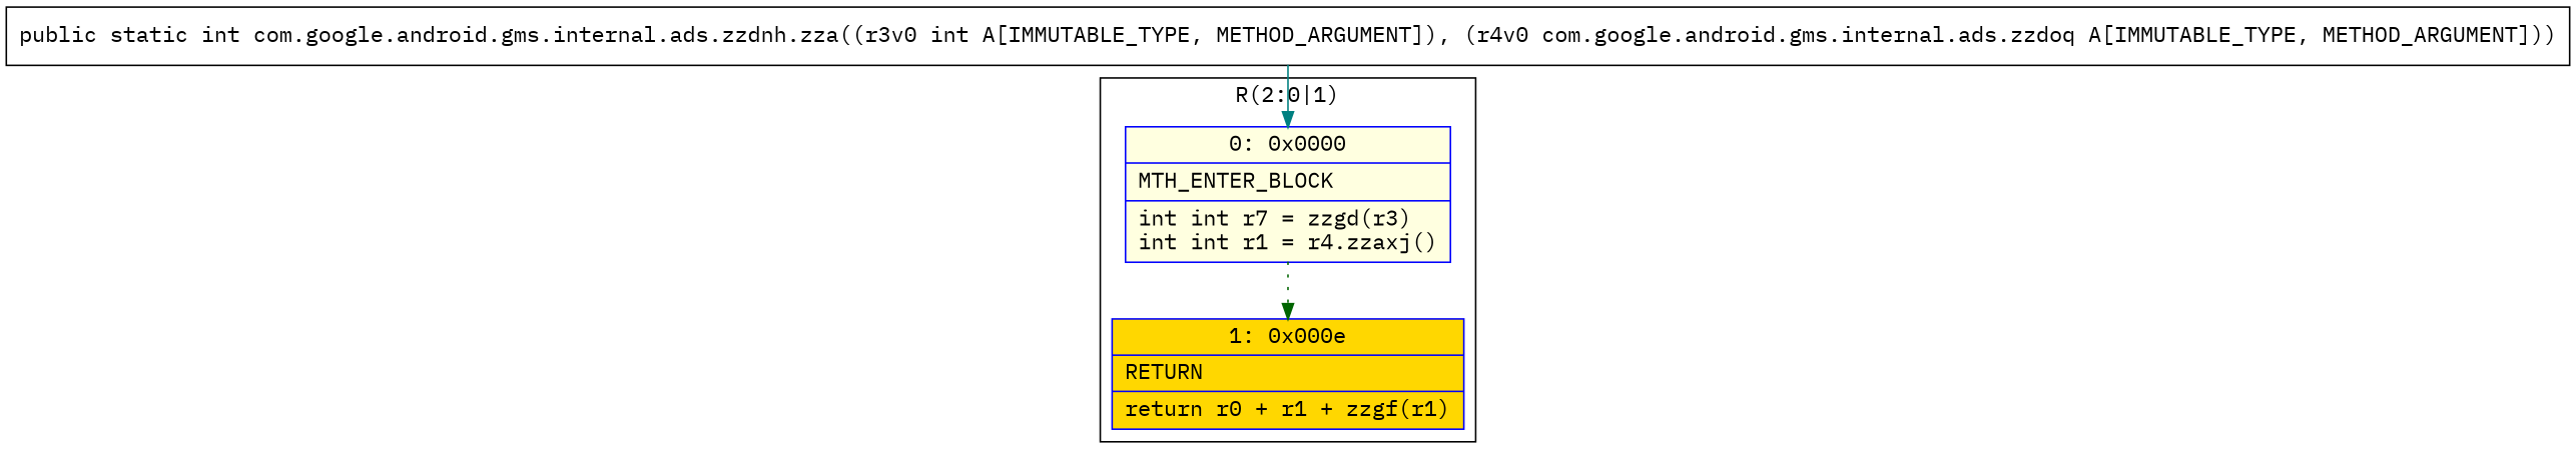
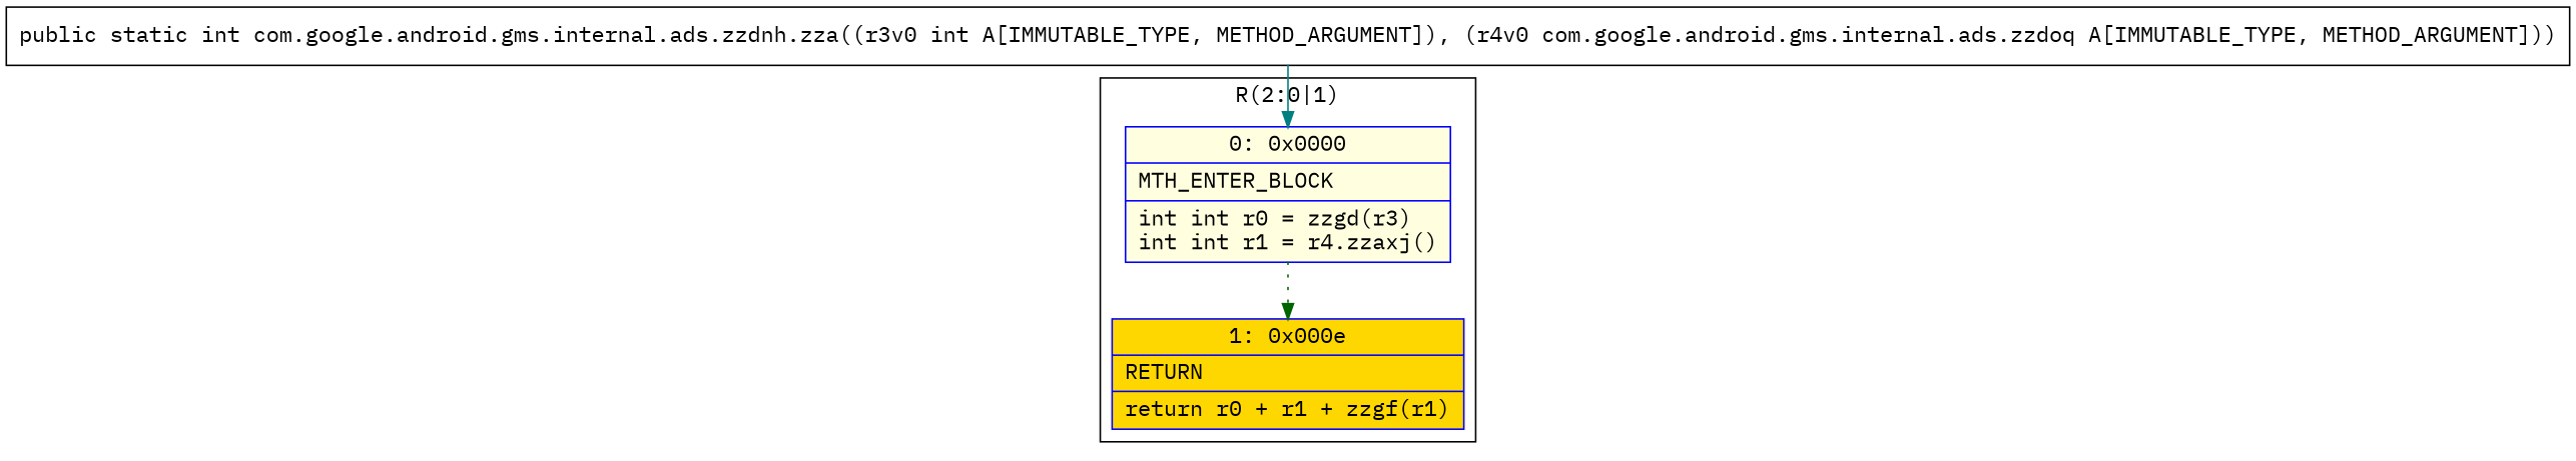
  digraph {
    fontname="IBM Plex Mono"
    node [color=blue shape=record style=filled fontname="IBM Plex Mono"]
    edge [fontname="IBM Plex Mono"]
-   n1 [label="{0\:\ 0x0000|MTH_ENTER_BLOCK\l|int int r7 = zzgd(r3)\lint int r1 = r4.zzaxj()\l}" fillcolor=lightyellow]
+   n1 [label="{0\:\ 0x0000|MTH_ENTER_BLOCK\l|int int r0 = zzgd(r3)\lint int r1 = r4.zzaxj()\l}" fillcolor=lightyellow]
    n2 [label="{1\:\ 0x000e|RETURN\l|return r0 + r1 + zzgf(r1)\l}" fillcolor=gold]
    n3 [label="{public static int com.google.android.gms.internal.ads.zzdnh.zza((r3v0 int A[IMMUTABLE_TYPE, METHOD_ARGUMENT]), (r4v0 com.google.android.gms.internal.ads.zzdoq A[IMMUTABLE_TYPE, METHOD_ARGUMENT])) }" fillcolor=white color=""]
    subgraph cluster_1 {
      label="R(2:0|1)"
      n1
      n2
    }
    n1 -> n2 [color=darkgreen style=dotted]
    n3 -> n1 [color=teal style=solid]
  }
